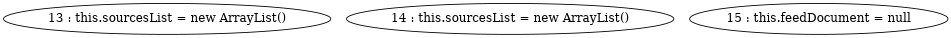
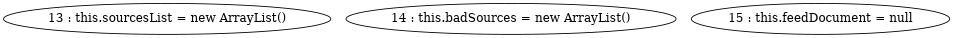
  digraph {
    "13 : this.sourcesList = new ArrayList()"
-   "14 : this.badSources = new ArrayList()" [label="14 : this.sourcesList = new ArrayList()"]
+   "14 : this.badSources = new ArrayList()"
    "15 : this.feedDocument = null"
  }
